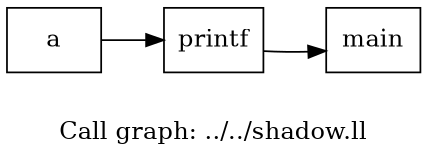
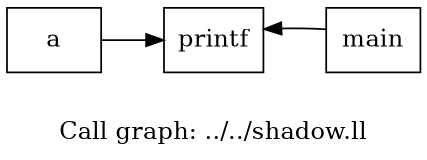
  digraph {
    label="Call graph: ../../shadow.ll"
    rankdir=LR
    node [shape=record]
    n1 [label="{a}"]
    n2 [label="{printf}"]
    n3 [label="{main}"]
    n1 -> n2
-   n2 -> n3
+   n3 -> n2
  }
